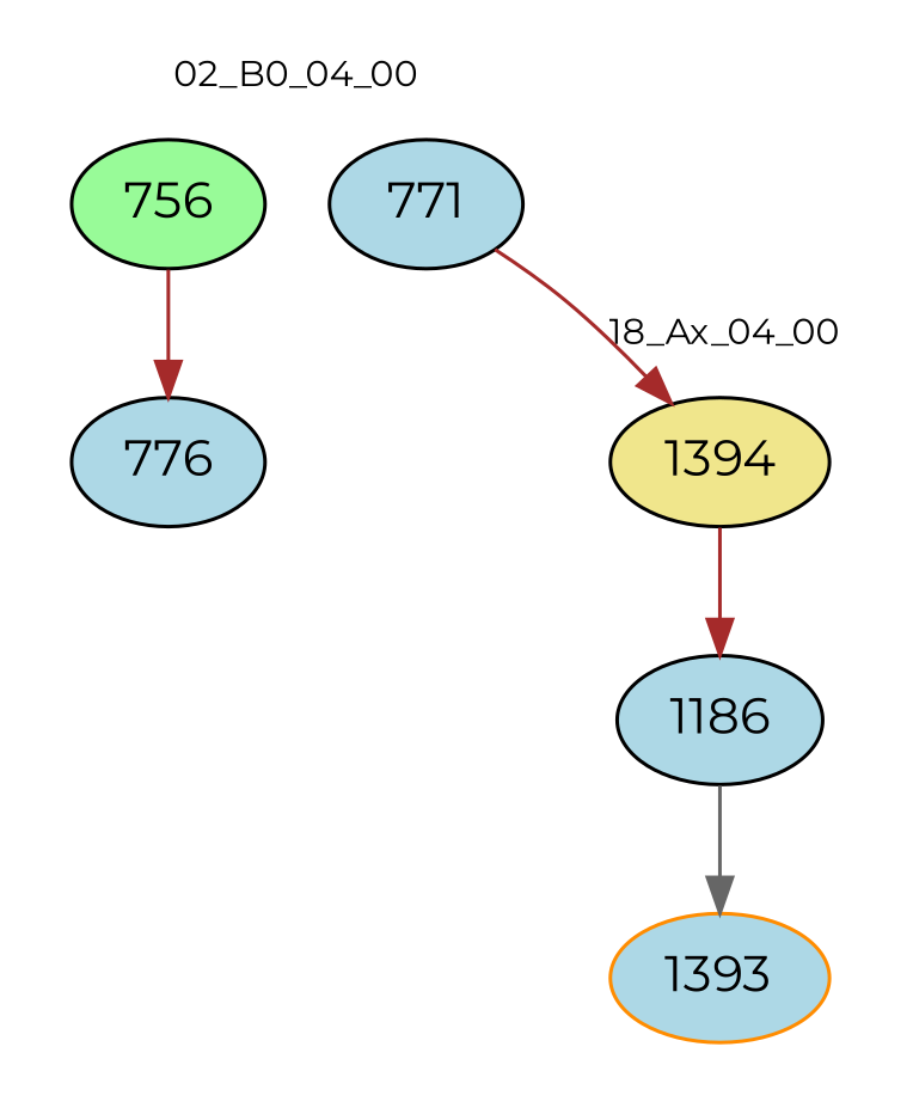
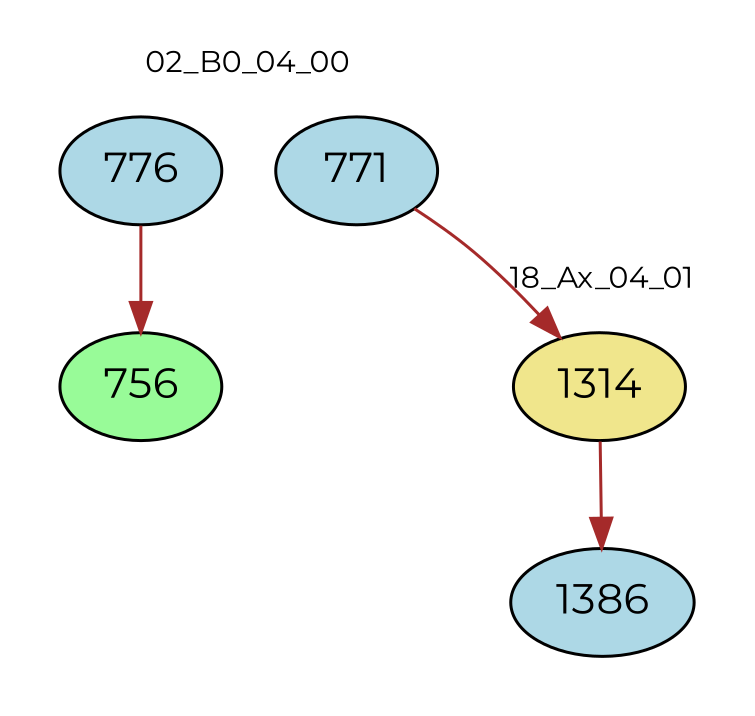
  digraph {
    fontname=Montserrat
    node [color=black fillcolor=lightblue fontname=Montserrat style=filled]
    edge [color=brown fontname=Montserrat]
-   n1 [fillcolor=khaki label=1394]
-   n2 [label=1186]
-   n3 [color=darkorange label=1393]
+   n1 [fillcolor=khaki label=1314]
+   n2 [label=1386]
    n4 [label=771]
    n5 [fillcolor=palegreen label=756]
    n6 [label=776]
    subgraph cluster_1 {
      color=white
      fontsize=10
-     label="18_Ax_04_00"
+     label="18_Ax_04_01"
      n1
      n2
-     n3
    }
    subgraph cluster_2 {
      color=white
      fontsize=10
      label="02_B0_04_00"
      n4
      n5
      n6
    }
    n1 -> n2
-   n2 -> n3 [color=gray40]
    n4 -> n1
-   n5 -> n6
+   n6 -> n5
  }
